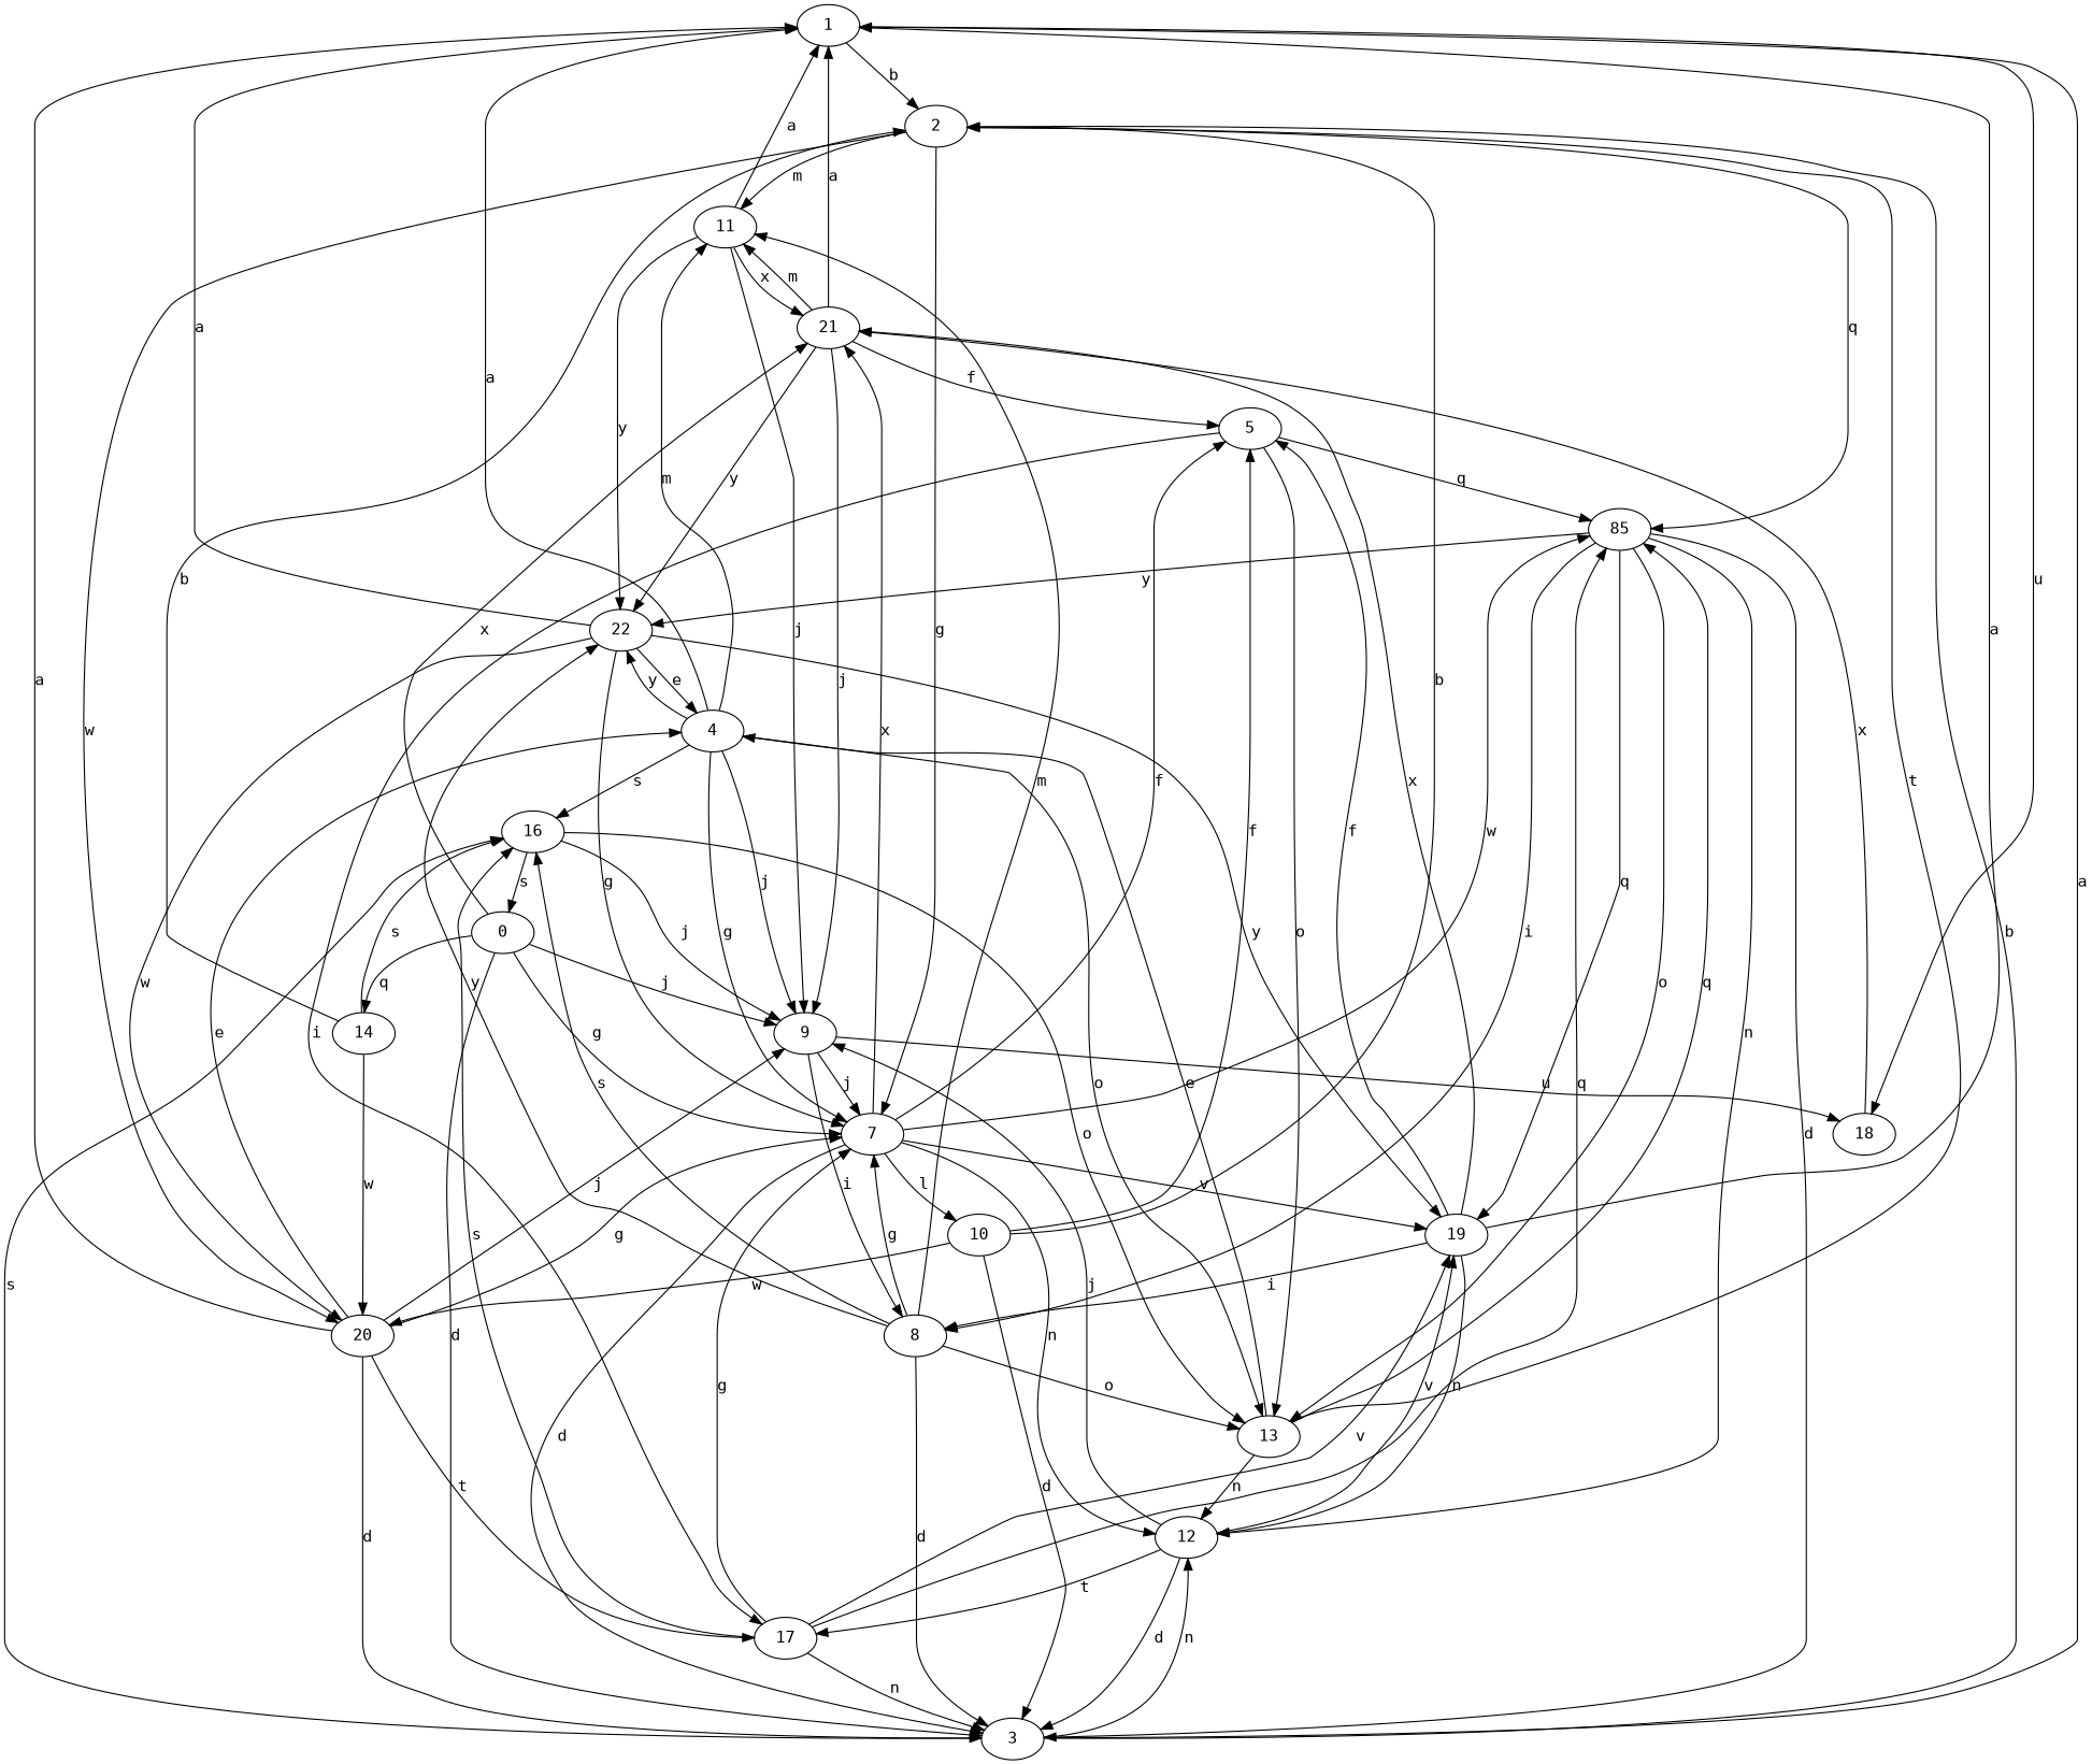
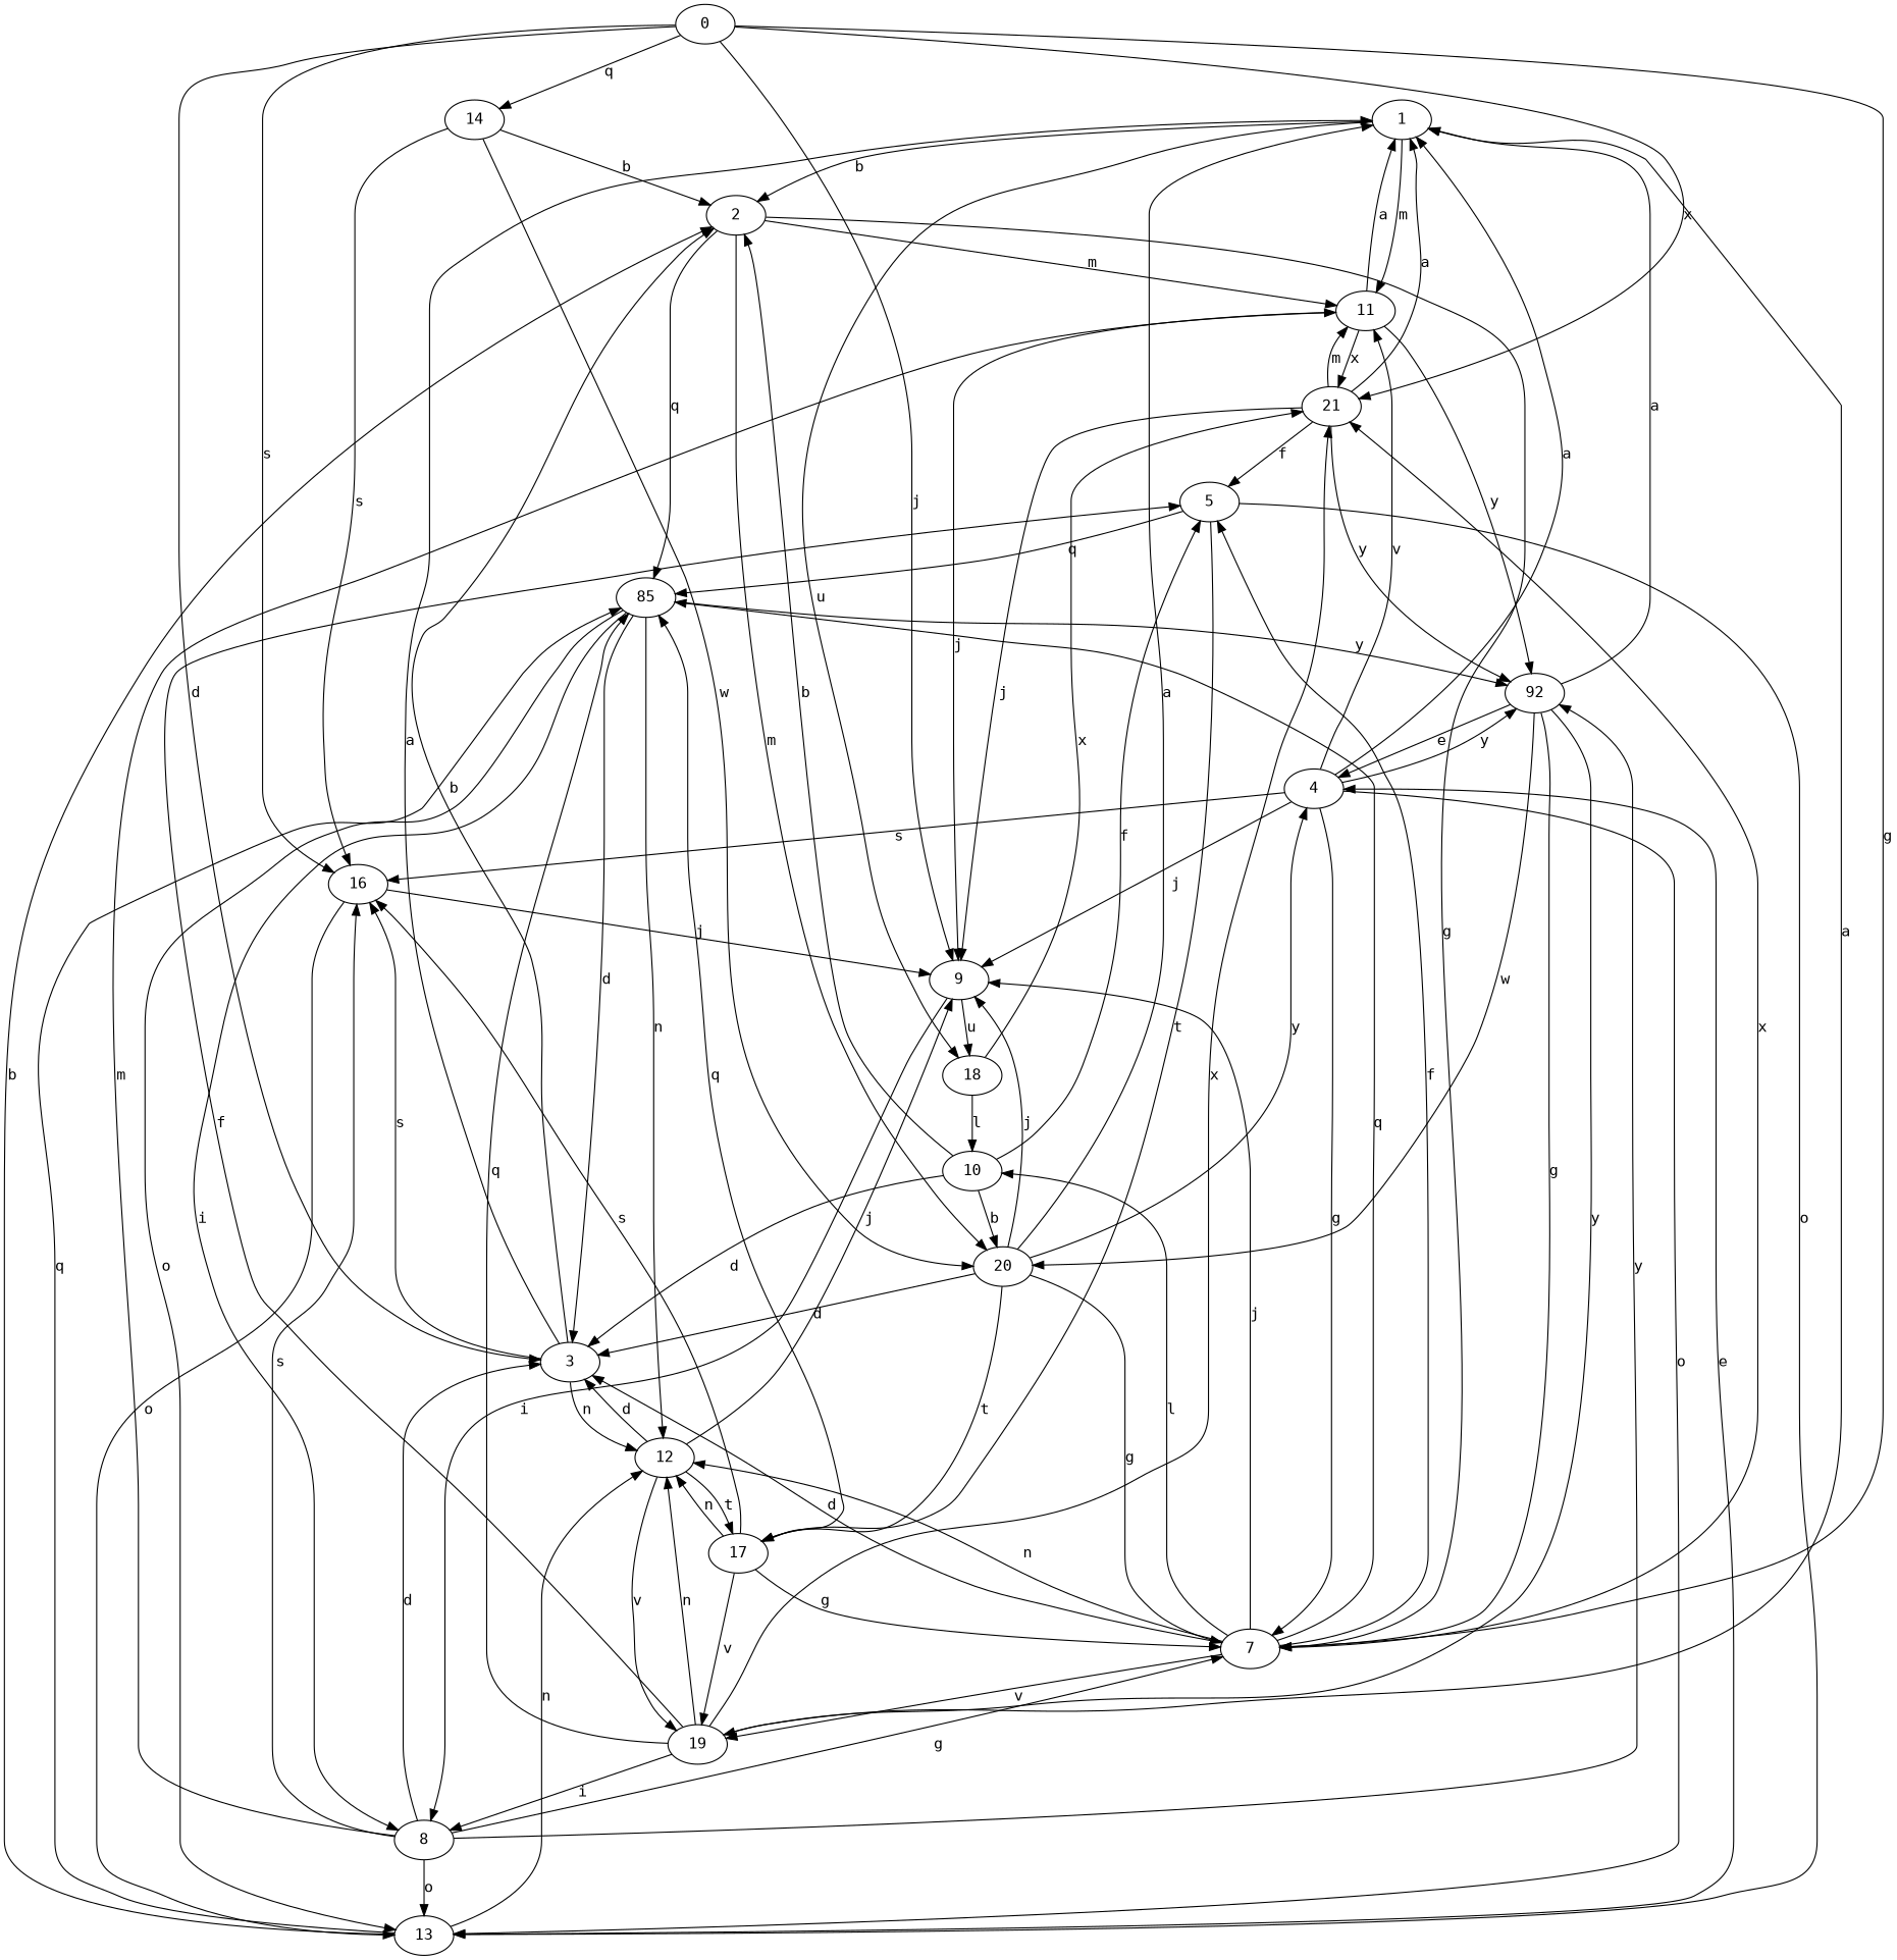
  strict digraph {
    fontname="DejaVu Sans Mono"
    node [fontname="DejaVu Sans Mono"]
    edge [fontname="DejaVu Sans Mono"]
    1
    2
    11
    18
    n5 [label=7]
    n6 [label=85]
    20
    9
-   22
+   22 [label=92]
    21
    10
    3
    12
    5
    19
    13
    8
    4
    17
    16
    14
    0
    1 -> 2 [label=b]
+   1 -> 11 [label=m]
    1 -> 18 [label=u]
    2 -> 11 [label=m]
    2 -> n5 [label=g]
    2 -> n6 [label=q]
-   2 -> 20 [label=w]
+   2 -> 20 [label=m]
    11 -> 1 [label=a]
    11 -> 9 [label=j]
    11 -> 22 [label=y]
    11 -> 21 [label=x]
    18 -> 21 [label=x]
-   n5 -> n6 [label=w]
-   9 -> n5 [label=j]
+   18 -> 10 [label=l]
+   n5 -> n6 [label=q]
+   n5 -> 9 [label=j]
    n5 -> 21 [label=x]
    n5 -> 10 [label=l]
    n5 -> 3 [label=d]
    n5 -> 12 [label=n]
    n5 -> 5 [label=f]
    n5 -> 19 [label=v]
    n6 -> 22 [label=y]
    n6 -> 3 [label=d]
    n6 -> 12 [label=n]
    n6 -> 13 [label=o]
    n6 -> 8 [label=i]
    20 -> 1 [label=a]
    20 -> n5 [label=g]
    20 -> 9 [label=j]
    20 -> 3 [label=d]
-   20 -> 4 [label=e]
+   20 -> 4 [label=y]
    20 -> 17 [label=t]
    9 -> 18 [label=u]
    9 -> 8 [label=i]
    22 -> 1 [label=a]
    22 -> n5 [label=g]
    22 -> 20 [label=w]
    22 -> 19 [label=y]
    22 -> 4 [label=e]
    21 -> 1 [label=a]
    21 -> 11 [label=m]
    21 -> 9 [label=j]
    21 -> 22 [label=y]
    21 -> 5 [label=f]
    10 -> 2 [label=b]
-   10 -> 20 [label=w]
+   10 -> 20 [label=b]
    10 -> 3 [label=d]
    10 -> 5 [label=f]
    3 -> 1 [label=a]
    3 -> 2 [label=b]
    3 -> 12 [label=n]
    3 -> 16 [label=s]
    12 -> 9 [label=j]
    12 -> 3 [label=d]
    12 -> 19 [label=v]
    12 -> 17 [label=t]
    5 -> n6 [label=q]
    5 -> 13 [label=o]
-   5 -> 17 [label=i]
+   5 -> 17 [label=t]
    19 -> 1 [label=a]
-   n6 -> 19 [label=q]
+   19 -> n6 [label=q]
    19 -> 21 [label=x]
    19 -> 12 [label=n]
    19 -> 5 [label=f]
    19 -> 8 [label=i]
-   13 -> 2 [label=t]
+   13 -> 2 [label=b]
    13 -> n6 [label=q]
    13 -> 12 [label=n]
    13 -> 4 [label=e]
    8 -> 11 [label=m]
    8 -> n5 [label=g]
    8 -> 22 [label=y]
    8 -> 3 [label=d]
    8 -> 13 [label=o]
    8 -> 16 [label=s]
    4 -> 1 [label=a]
-   4 -> 11 [label=m]
+   4 -> 11 [label=v]
    4 -> n5 [label=g]
    4 -> 9 [label=j]
    4 -> 22 [label=y]
    4 -> 13 [label=o]
    4 -> 16 [label=s]
    17 -> n5 [label=g]
    17 -> n6 [label=q]
-   17 -> 3 [label=n]
+   17 -> 12 [label=n]
    17 -> 19 [label=v]
    17 -> 16 [label=s]
    16 -> 9 [label=j]
    16 -> 13 [label=o]
    14 -> 2 [label=b]
    14 -> 20 [label=w]
    14 -> 16 [label=s]
    0 -> n5 [label=g]
    0 -> 9 [label=j]
    0 -> 21 [label=x]
    0 -> 3 [label=d]
-   16 -> 0 [label=s]
+   0 -> 16 [label=s]
    0 -> 14 [label=q]
  }
